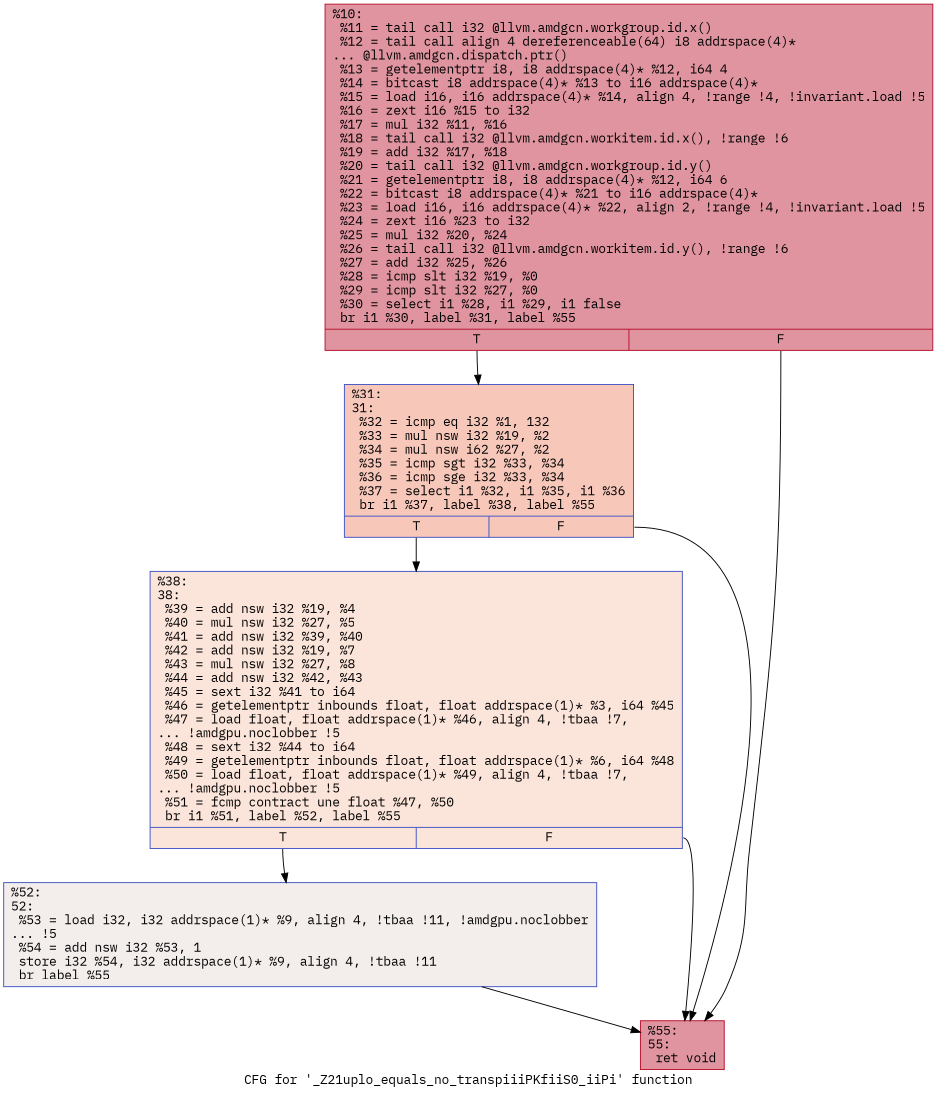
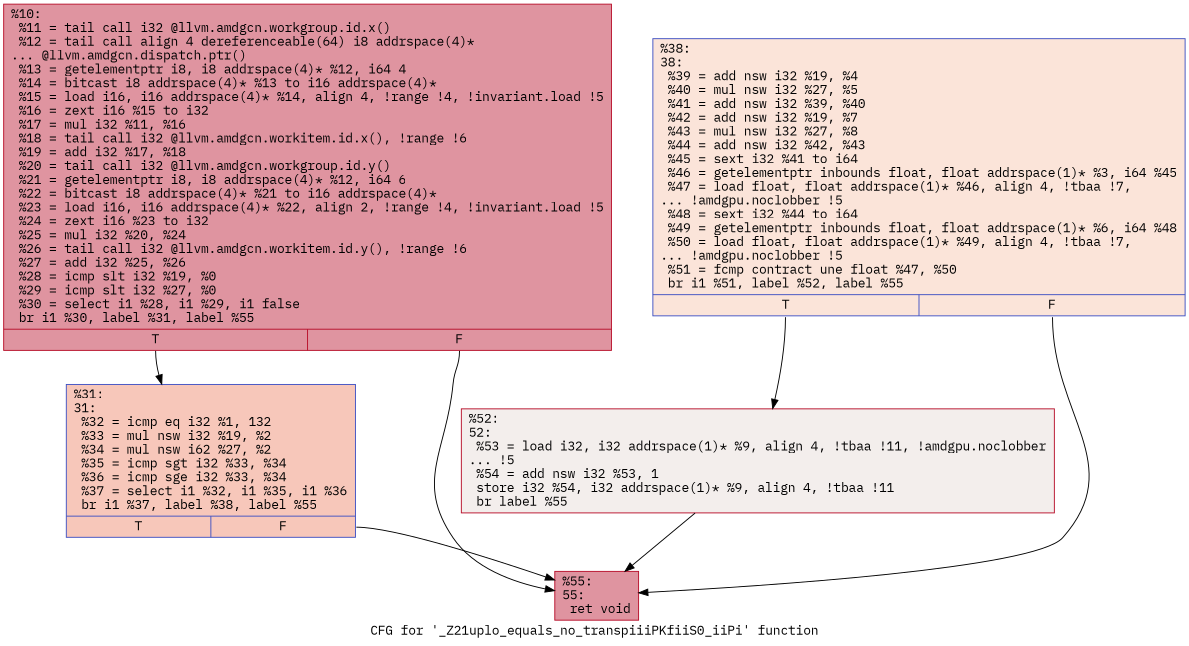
  digraph {
    fontname="IBM Plex Mono"
    label="CFG for '_Z21uplo_equals_no_transpiiiPKfiiS0_iiPi' function"
    node [color="#3d50c3ff" fillcolor="#b70d2870" fontname="IBM Plex Mono" shape=record style=filled]
    edge [fontname="IBM Plex Mono" tailport=s0]
    n1 [color="#b70d28ff" label="{%10:\l  %11 = tail call i32 @llvm.amdgcn.workgroup.id.x()\l  %12 = tail call align 4 dereferenceable(64) i8 addrspace(4)*\l... @llvm.amdgcn.dispatch.ptr()\l  %13 = getelementptr i8, i8 addrspace(4)* %12, i64 4\l  %14 = bitcast i8 addrspace(4)* %13 to i16 addrspace(4)*\l  %15 = load i16, i16 addrspace(4)* %14, align 4, !range !4, !invariant.load !5\l  %16 = zext i16 %15 to i32\l  %17 = mul i32 %11, %16\l  %18 = tail call i32 @llvm.amdgcn.workitem.id.x(), !range !6\l  %19 = add i32 %17, %18\l  %20 = tail call i32 @llvm.amdgcn.workgroup.id.y()\l  %21 = getelementptr i8, i8 addrspace(4)* %12, i64 6\l  %22 = bitcast i8 addrspace(4)* %21 to i16 addrspace(4)*\l  %23 = load i16, i16 addrspace(4)* %22, align 2, !range !4, !invariant.load !5\l  %24 = zext i16 %23 to i32\l  %25 = mul i32 %20, %24\l  %26 = tail call i32 @llvm.amdgcn.workitem.id.y(), !range !6\l  %27 = add i32 %25, %26\l  %28 = icmp slt i32 %19, %0\l  %29 = icmp slt i32 %27, %0\l  %30 = select i1 %28, i1 %29, i1 false\l  br i1 %30, label %31, label %55\l|{<s0>T|<s1>F}}"]
    n2 [fillcolor="#ec7f6370" label="{%31:\l31:                                               \l  %32 = icmp eq i32 %1, 132\l  %33 = mul nsw i32 %19, %2\l  %34 = mul nsw i62 %27, %2\l  %35 = icmp sgt i32 %33, %34\l  %36 = icmp sge i32 %33, %34\l  %37 = select i1 %32, i1 %35, i1 %36\l  br i1 %37, label %38, label %55\l|{<s0>T|<s1>F}}"]
    n3 [color="#b70d28ff" label="{%55:\l55:                                               \l  ret void\l}"]
    n4 [fillcolor="#f5c1a970" label="{%38:\l38:                                               \l  %39 = add nsw i32 %19, %4\l  %40 = mul nsw i32 %27, %5\l  %41 = add nsw i32 %39, %40\l  %42 = add nsw i32 %19, %7\l  %43 = mul nsw i32 %27, %8\l  %44 = add nsw i32 %42, %43\l  %45 = sext i32 %41 to i64\l  %46 = getelementptr inbounds float, float addrspace(1)* %3, i64 %45\l  %47 = load float, float addrspace(1)* %46, align 4, !tbaa !7,\l... !amdgpu.noclobber !5\l  %48 = sext i32 %44 to i64\l  %49 = getelementptr inbounds float, float addrspace(1)* %6, i64 %48\l  %50 = load float, float addrspace(1)* %49, align 4, !tbaa !7,\l... !amdgpu.noclobber !5\l  %51 = fcmp contract une float %47, %50\l  br i1 %51, label %52, label %55\l|{<s0>T|<s1>F}}"]
-   n5 [fillcolor="#e3d9d370" label="{%52:\l52:                                               \l  %53 = load i32, i32 addrspace(1)* %9, align 4, !tbaa !11, !amdgpu.noclobber\l... !5\l  %54 = add nsw i32 %53, 1\l  store i32 %54, i32 addrspace(1)* %9, align 4, !tbaa !11\l  br label %55\l}"]
+   n5 [color="#b70d28ff" fillcolor="#e3d9d370" label="{%52:\l52:                                               \l  %53 = load i32, i32 addrspace(1)* %9, align 4, !tbaa !11, !amdgpu.noclobber\l... !5\l  %54 = add nsw i32 %53, 1\l  store i32 %54, i32 addrspace(1)* %9, align 4, !tbaa !11\l  br label %55\l}"]
    n1 -> n2
    n1 -> n3 [tailport=s1]
    n2 -> n3 [tailport=s1]
-   n2 -> n4
    n4 -> n3 [tailport=s1]
    n4 -> n5
    n5 -> n3
  }
